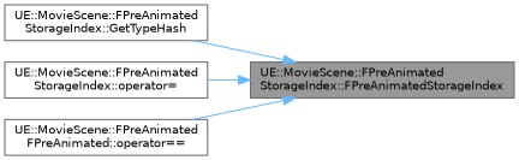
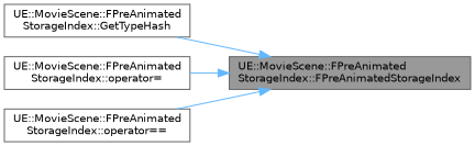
  digraph {
    rankdir=RL
    node [color=grey40 fillcolor=white fontname=Helvetica fontsize=10 shape=box style=filled]
    edge [color=steelblue1 dir=back fontname=Helvetica fontsize=10 labelfontname=Helvetica labelfontsize=10 style=solid]
    n1 [color=gray40 fillcolor=grey60 fontcolor=black height=0.2 label="UE::MovieScene::FPreAnimated\lStorageIndex::FPreAnimatedStorageIndex" width=0.4]
    n2 [height=0.2 label="UE::MovieScene::FPreAnimated\lStorageIndex::GetTypeHash" width=0.4]
    n3 [height=0.2 label="UE::MovieScene::FPreAnimated\lStorageIndex::operator=" width=0.4]
-   n4 [height=0.2 label="UE::MovieScene::FPreAnimated\lFPreAnimated::operator==" width=0.4]
+   n4 [height=0.2 label="UE::MovieScene::FPreAnimated\lStorageIndex::operator==" width=0.4]
    n1 -> n2
    n1 -> n3
    n1 -> n4
  }
